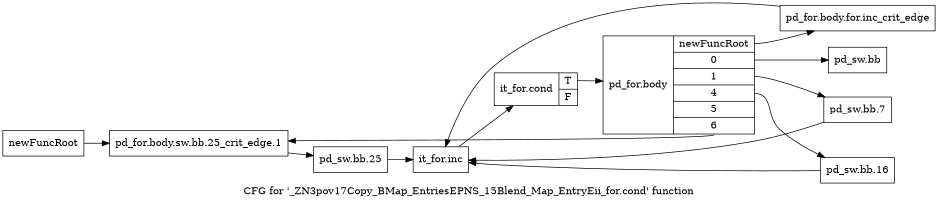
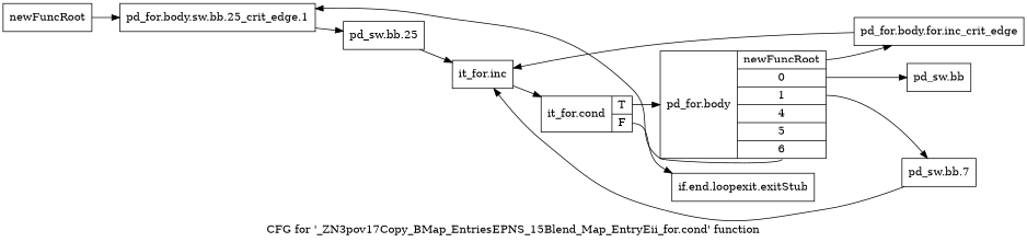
  digraph {
    label="CFG for '_ZN3pov17Copy_BMap_EntriesEPNS_15Blend_Map_EntryEii_for.cond' function"
    rankdir=LR
    node [shape=record]
    n1 [label="{newFuncRoot}"]
    n2 [label="{pd_for.body.sw.bb.25_crit_edge.1}"]
    n3 [label="{it_for.cond|{<s0>T|<s1>F}}"]
+   n4 [label="{if.end.loopexit.exitStub}"]
    n5 [label="{pd_for.body|{<s0>newFuncRoot|<s1>0|<s2>1|<s3>4|<s4>5|<s5>6}}"]
    n6 [label="{pd_for.body.for.inc_crit_edge}"]
    n7 [label="{pd_sw.bb}"]
    n8 [label="{pd_sw.bb.7}"]
-   n9 [label="{pd_sw.bb.16}"]
    n10 [label="{it_for.inc}"]
    n11 [label="{pd_sw.bb.25}"]
    n1 -> n2
    n2 -> n11
+   n3 -> n4 [tailport=s1]
    n3 -> n5 [tailport=s0]
    n5 -> n2 [tailport=s5]
    n5 -> n6 [tailport=s0]
    n5 -> n7 [tailport=s1]
    n5 -> n8 [tailport=s2]
-   n5 -> n9 [tailport=s3]
    n6 -> n10
    n8 -> n10
-   n9 -> n10
    n10 -> n3
    n11 -> n10
  }
